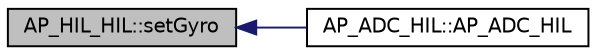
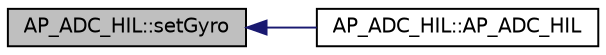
  digraph {
    rankdir=LR
    node [color=black fontname=Helvetica fontsize=10 shape=record style=filled]
-   n1 [fillcolor=grey75 fontcolor=black height=0.2 label="AP_HIL_HIL::setGyro" width=0.4]
+   n1 [fillcolor=grey75 fontcolor=black height=0.2 label="AP_ADC_HIL::setGyro" width=0.4]
    n2 [fillcolor=white height=0.2 label="AP_ADC_HIL::AP_ADC_HIL" width=0.4]
    n1 -> n2 [color=midnightblue dir=back fontname=Helvetica fontsize=10 labelfontname=Helvetica labelfontsize=10 style=solid]
  }
